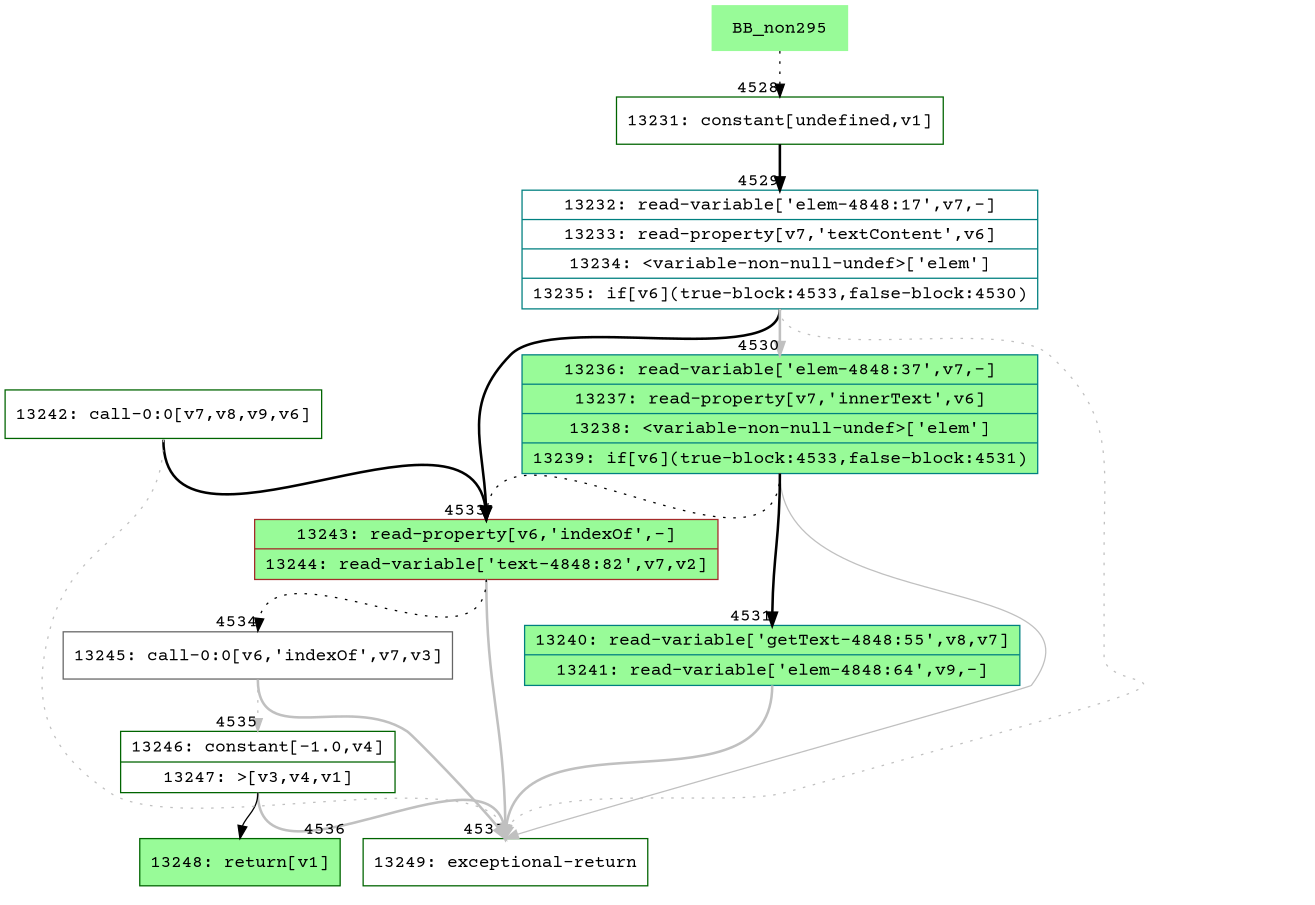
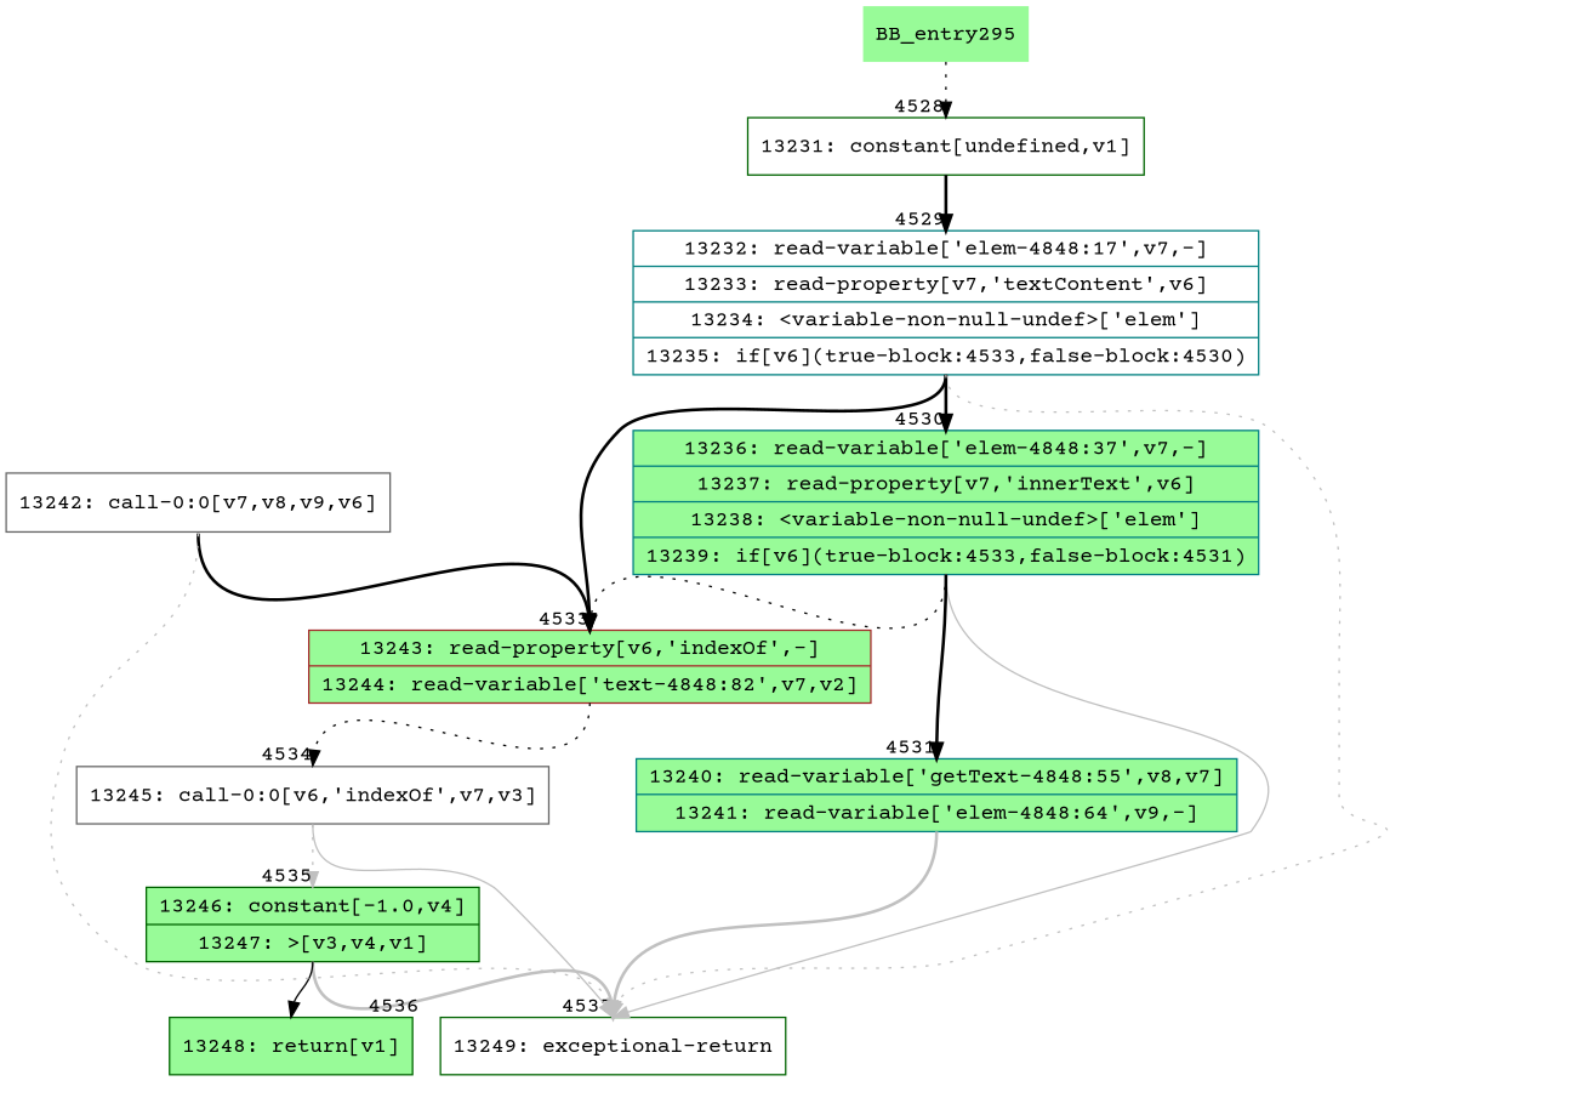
  digraph {
    fontname="Courier Prime"
    rankdir=TD
    node [color=darkgreen fillcolor=white fontname="Courier Prime" shape=record style=filled]
    edge [fontname="Courier Prime" headport=n style=bold tailport=s]
-   BB_entry295 [color=gray40 fillcolor=palegreen shape=none label=BB_non295]
+   BB_entry295 [color=gray40 fillcolor=palegreen shape=none]
    n2 [label="{13231: constant[undefined,v1]}"]
    n3 [color=teal label="{13232: read-variable['elem-4848:17',v7,-]|13233: read-property[v7,'textContent',v6]|13234: \<variable-non-null-undef\>['elem']|13235: if[v6](true-block:4533,false-block:4530)}"]
    n4 [color=brown fillcolor=palegreen label="{13243: read-property[v6,'indexOf',-]|13244: read-variable['text-4848:82',v7,v2]}"]
    n5 [color=teal fillcolor=palegreen label="{13236: read-variable['elem-4848:37',v7,-]|13237: read-property[v7,'innerText',v6]|13238: \<variable-non-null-undef\>['elem']|13239: if[v6](true-block:4533,false-block:4531)}"]
    n6 [label="{13249: exceptional-return}"]
    n7 [color=gray40 label="{13245: call-0:0[v6,'indexOf',v7,v3]}"]
    n8 [color=teal fillcolor=palegreen label="{13240: read-variable['getText-4848:55',v8,v7]|13241: read-variable['elem-4848:64',v9,-]}"]
-   n9 [label="{13246: constant[-1.0,v4]|13247: \>[v3,v4,v1]}"]
-   n10 [label="{13242: call-0:0[v7,v8,v9,v6]}"]
+   n9 [fillcolor=palegreen label="{13246: constant[-1.0,v4]|13247: \>[v3,v4,v1]}"]
+   n10 [color=gray40 label="{13242: call-0:0[v7,v8,v9,v6]}"]
    n11 [fillcolor=palegreen label="{13248: return[v1]}"]
    BB_entry295 -> n2 [headlabel="    4528" style=dotted]
    n2 -> n3 [headlabel="      4529"]
    n3 -> n4 [headlabel="      4533"]
-   n3 -> n5 [headlabel="      4530" color=gray]
+   n3 -> n5 [headlabel="      4530"]
    n3 -> n6 [color=gray headlabel="      4537" style=dotted]
-   n4 -> n6 [color=gray]
    n4 -> n7 [headlabel="      4534" style=dotted]
    n5 -> n4 [style=dotted]
    n5 -> n6 [color=gray style=solid]
    n5 -> n8 [headlabel="      4531"]
-   n7 -> n6 [color=gray]
+   n7 -> n6 [color=gray style=solid]
    n7 -> n9 [color=gray headlabel="      4535" style=dotted]
    n8 -> n6 [color=gray]
    n9 -> n6 [color=gray]
    n9 -> n11 [headlabel="      4536" style=solid]
    n10 -> n4
    n10 -> n6 [color=gray style=dotted]
  }
